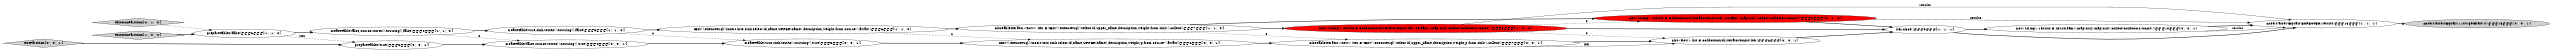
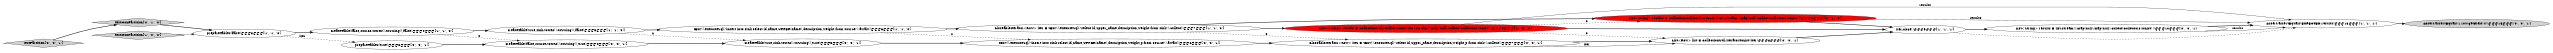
  digraph {
    rankdir=LR
    node [fillcolor=white shape=ellipse style=filled]
    edge [style=bold]
    n1 [label="createTable(true,sink.toURI().toString(),false)@@@5@@@['1', '1', '0']"]
    n2 [label="createTable(true,sink.toURI().toString(),true)@@@5@@@['0', '0', '1']"]
    n3 [label="tEnv().executeSql(\"insert into sink select id,name,UPPER(name),description,weight from source\").await()@@@6@@@['1', '1', '0']"]
    n4 [label="tEnv().executeSql(\"insert into sink select id,name,UPPER(name),description,weight,p from source\").await()@@@6@@@['0', '0', '1']"]
    n5 [label="CloseableIterator<Row> iter = tEnv().executeSql(\"select id,upper_name,description,weight from sink\").collect()@@@7@@@['1', '1', '0']"]
    n6 [fillcolor=red label="List<String> results = CollectionUtil.iteratorToList(iter).stream().map(null).collect(Collectors.toList())@@@8@@@['0', '1', '0']"]
    n7 [label="Assert.assertEquals(EXPECTED,results)@@@13@@@['1', '1', '1']"]
    n8 [label="iter.close()@@@9@@@['1', '1', '1']"]
    n9 [fillcolor=lightgray label="Assert.assertEquals(1,row.getField(4))@@@15@@@['0', '0', '1']"]
    n10 [label="List<String> results = list.stream().map(null).map(null).collect(Collectors.toList())@@@10@@@['0', '0', '1']"]
    n11 [label="prepareTables(true)@@@3@@@['0', '0', '1']"]
    n12 [label="createTable(false,source.toURI().toString(),true)@@@4@@@['0', '0', '1']"]
    n13 [label="CloseableIterator<Row> iter = tEnv().executeSql(\"select id,upper_name,description,weight,p from sink\").collect()@@@7@@@['0', '0', '1']"]
    n14 [fillcolor=red label="List<String> results = CollectionUtil.iteratorToList(iter).stream().map(null).collect(Collectors.toList())@@@8@@@['1', '0', '0']"]
    n15 [label="List<Row> list = CollectionUtil.iteratorToList(iter)@@@8@@@['0', '0', '1']"]
    n16 [label="prepareTables(false)@@@3@@@['1', '1', '0']"]
    n17 [label="createTable(false,source.toURI().toString(),false)@@@4@@@['1', '1', '0']"]
    n18 [fillcolor=lightgray label="testNonPartition['1', '0', '0']" shape=diamond]
    n19 [fillcolor=lightgray label="testNonPartition['0', '1', '0']" shape=diamond]
    n20 [fillcolor=lightgray label="testPartition['0', '0', '1']" shape=diamond]
    n1 -> n2 [label=0 style=dashed]
    n1 -> n3
    n2 -> n4
    n3 -> n4 [label=0 style=dashed]
    n3 -> n5
    n4 -> n13
    n5 -> n6
    n5 -> n13 [label=0 style=dashed]
    n5 -> n14
    n6 -> n7 [label=results style=solid]
    n6 -> n8
    n7 -> n9
-   n8 -> n7
+   n8 -> n7 [style=dashed]
    n8 -> n10
    n10 -> n7
    n10 -> n7 [label=results style=solid]
    n11 -> n12
    n12 -> n2
    n13 -> n15
    n13 -> n15 [label=iter style=solid]
    n14 -> n6 [label=0 style=dashed]
    n14 -> n7 [label=results style=solid]
    n14 -> n8
    n14 -> n15 [label=0 style=dashed]
    n15 -> n8
    n16 -> n11 [label=iter style=dashed]
    n16 -> n17
    n17 -> n1
    n17 -> n12 [label=0 style=dashed]
-   n18 -> n16
-   n19 -> n16 [style=dashed]
-   n20 -> n11
+   n18 -> n16 [style=solid]
+   n19 -> n16
+   n20 -> n19
  }
